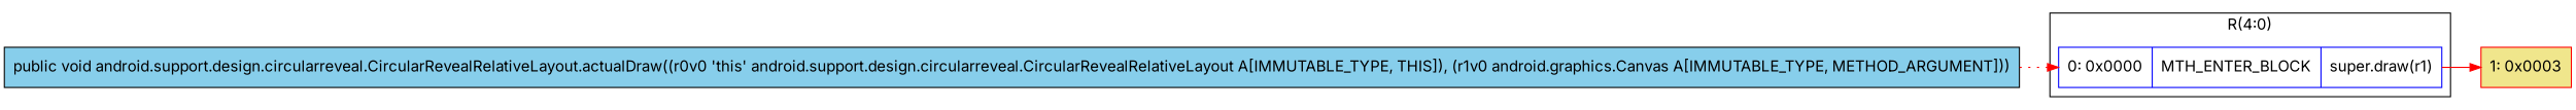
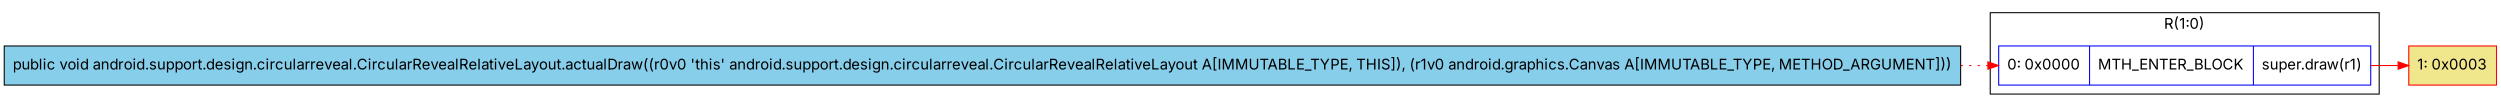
  digraph {
    rankdir=LR
    fontname=Inter
    node [shape=record style=filled fontname=Inter]
    edge [color=red fontname=Inter]
    n1 [color=blue label="{0\:\ 0x0000|MTH_ENTER_BLOCK\l|super.draw(r1)\l}" fillcolor=white]
    n2 [color=red label="{1\:\ 0x0003}" fillcolor=khaki]
    n3 [label="{public void android.support.design.circularreveal.CircularRevealRelativeLayout.actualDraw((r0v0 'this' android.support.design.circularreveal.CircularRevealRelativeLayout A[IMMUTABLE_TYPE, THIS]), (r1v0 android.graphics.Canvas A[IMMUTABLE_TYPE, METHOD_ARGUMENT])) }" fillcolor=skyblue]
    subgraph cluster_1 {
-     label="R(4:0)"
+     label="R(1:0)"
      n1
    }
    n1 -> n2 [style=solid]
    n3 -> n1 [style=dotted]
  }
